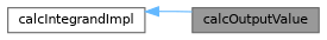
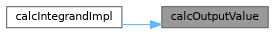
  digraph {
    rankdir=RL
    node [fontname=Helvetica fontsize=10 shape=box style=filled]
    n1 [color=gray40 fillcolor=grey60 fontcolor=black height=0.2 label=calcOutputValue width=0.4]
    n2 [color=grey40 fillcolor=white height=0.2 label=calcIntegrandImpl width=0.4]
-   n2 -> n1 [color=steelblue1 dir=back fontname=Helvetica fontsize=10 labelfontname=Helvetica labelfontsize=10 style=solid]
+   n1 -> n2 [color=steelblue1 dir=back fontname=Helvetica fontsize=10 labelfontname=Helvetica labelfontsize=10 style=solid]
  }
